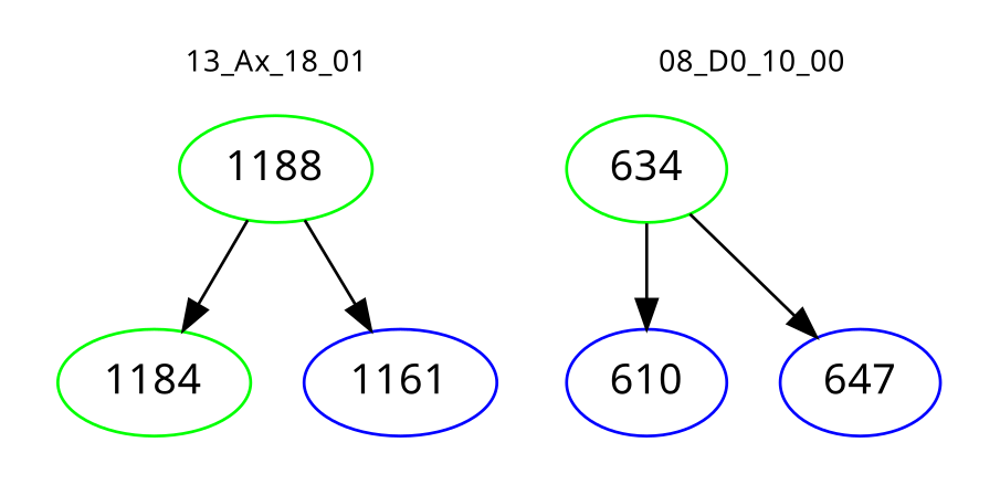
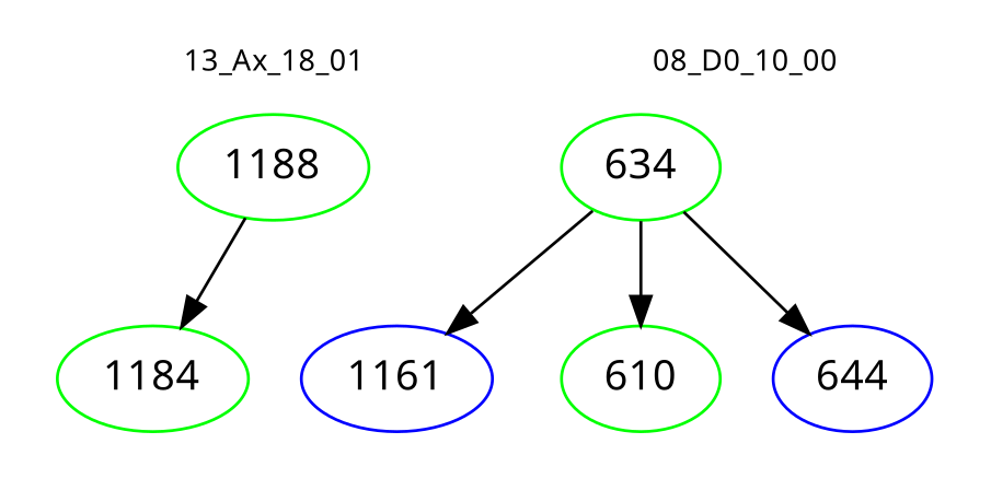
  digraph {
    fontname="Noto Sans"
    node [color=green fontname="Noto Sans"]
    edge [color=black fontname="Noto Sans"]
    n1 [label=1188]
    n2 [color=blue label=1161]
    n3 [label=1184]
    n4 [label=634]
-   n5 [color=blue label=610]
-   n6 [color=blue label=647]
+   n5 [label=610]
+   n6 [color=blue label=644]
    subgraph cluster_1 {
      color=white
      fontsize=10
      label="13_Ax_18_01"
      n1
      n2
      n3
    }
    subgraph cluster_2 {
      color=white
      fontsize=10
      label="08_D0_10_00"
      n4
      n5
      n6
    }
-   n1 -> n2
+   n4 -> n2
    n1 -> n3
    n4 -> n5
    n4 -> n6
  }
